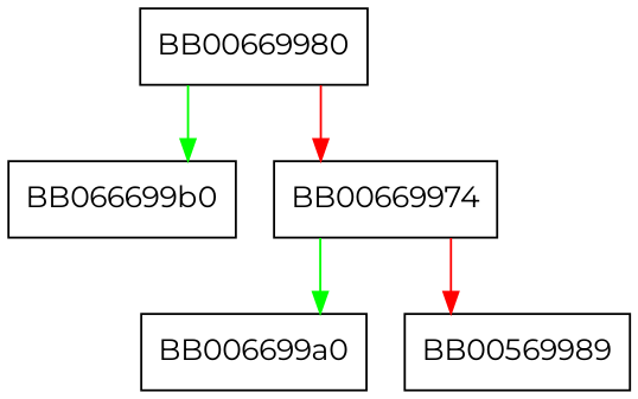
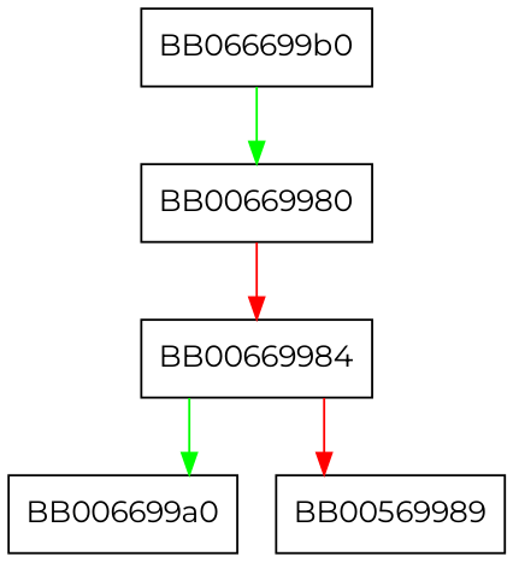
  digraph {
    fontname=Montserrat
    splines=ortho
    node [fontname=Montserrat shape=box]
    edge [color=green fontname=Montserrat]
    n1 [label=BB066699b0]
    BB00669980
-   BB00669984 [label=BB00669974]
+   BB00669984
    BB006699a0
    n5 [label=BB00569989]
-   BB00669980 -> n1
+   n1 -> BB00669980
    BB00669980 -> BB00669984 [color=red]
    BB00669984 -> BB006699a0
    BB00669984 -> n5 [color=red]
  }
